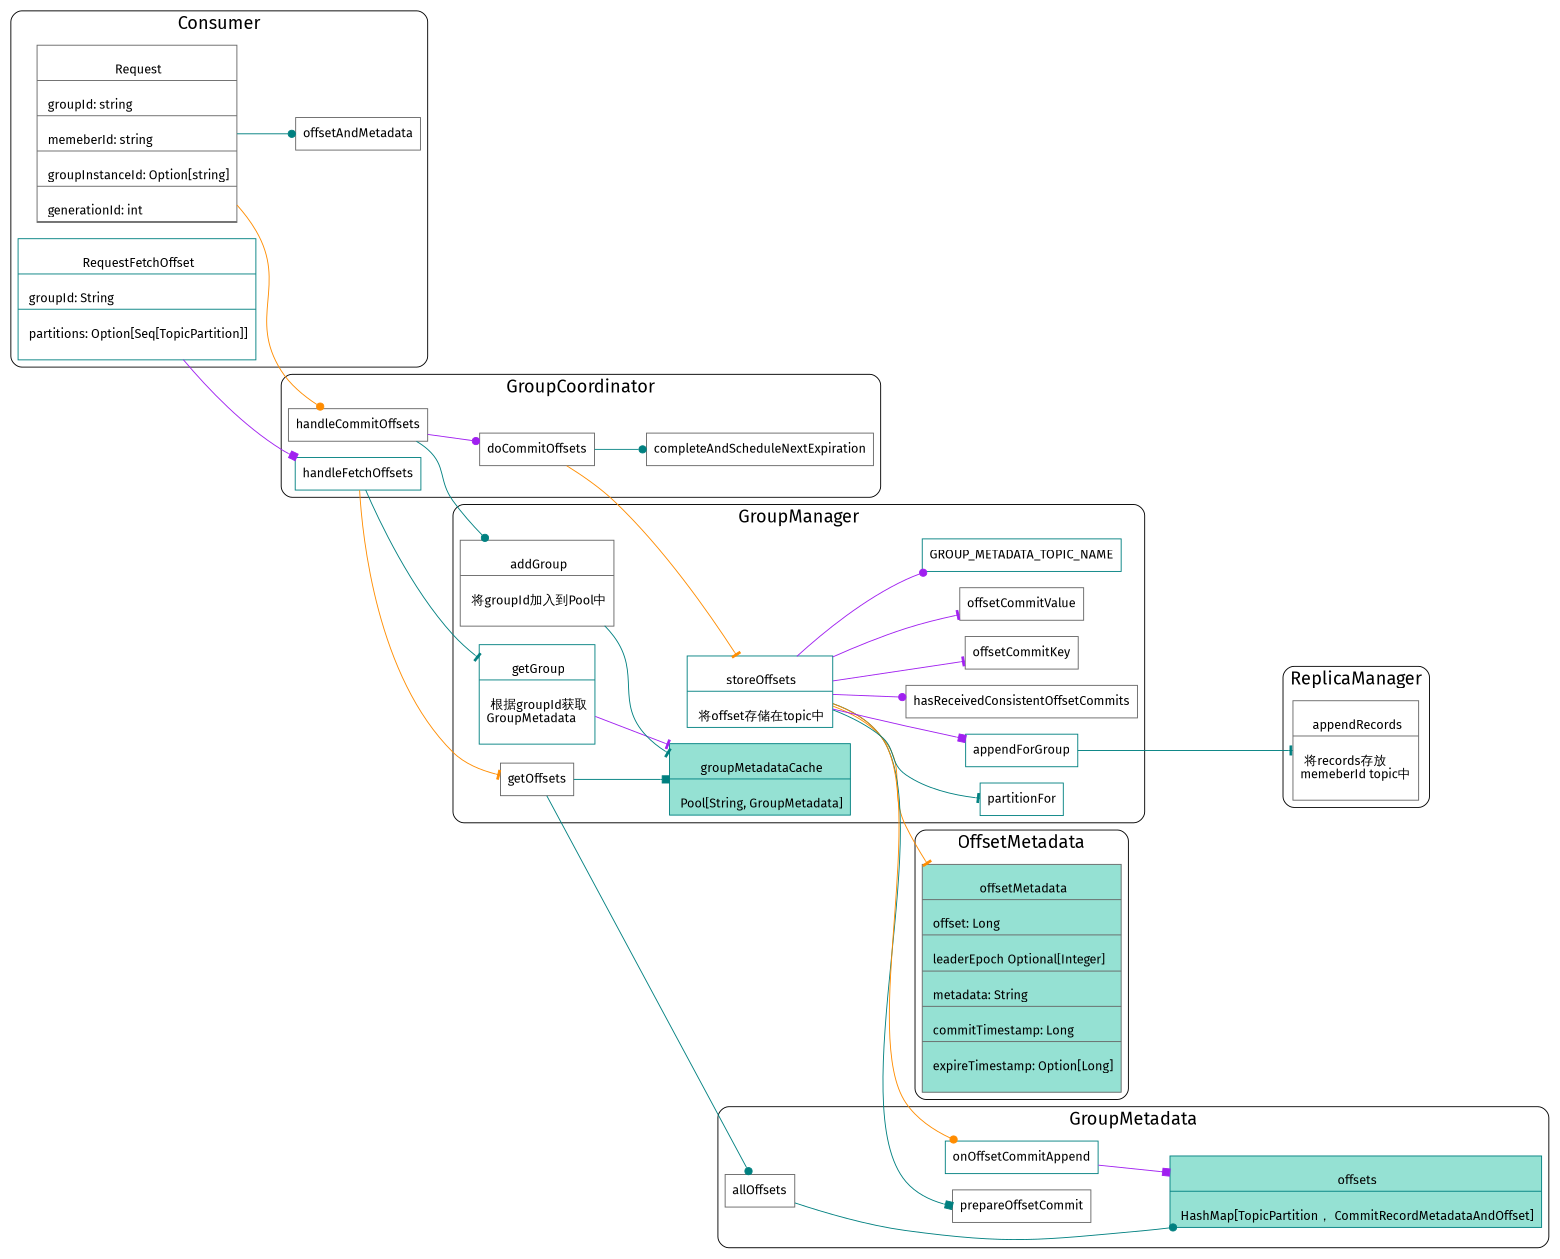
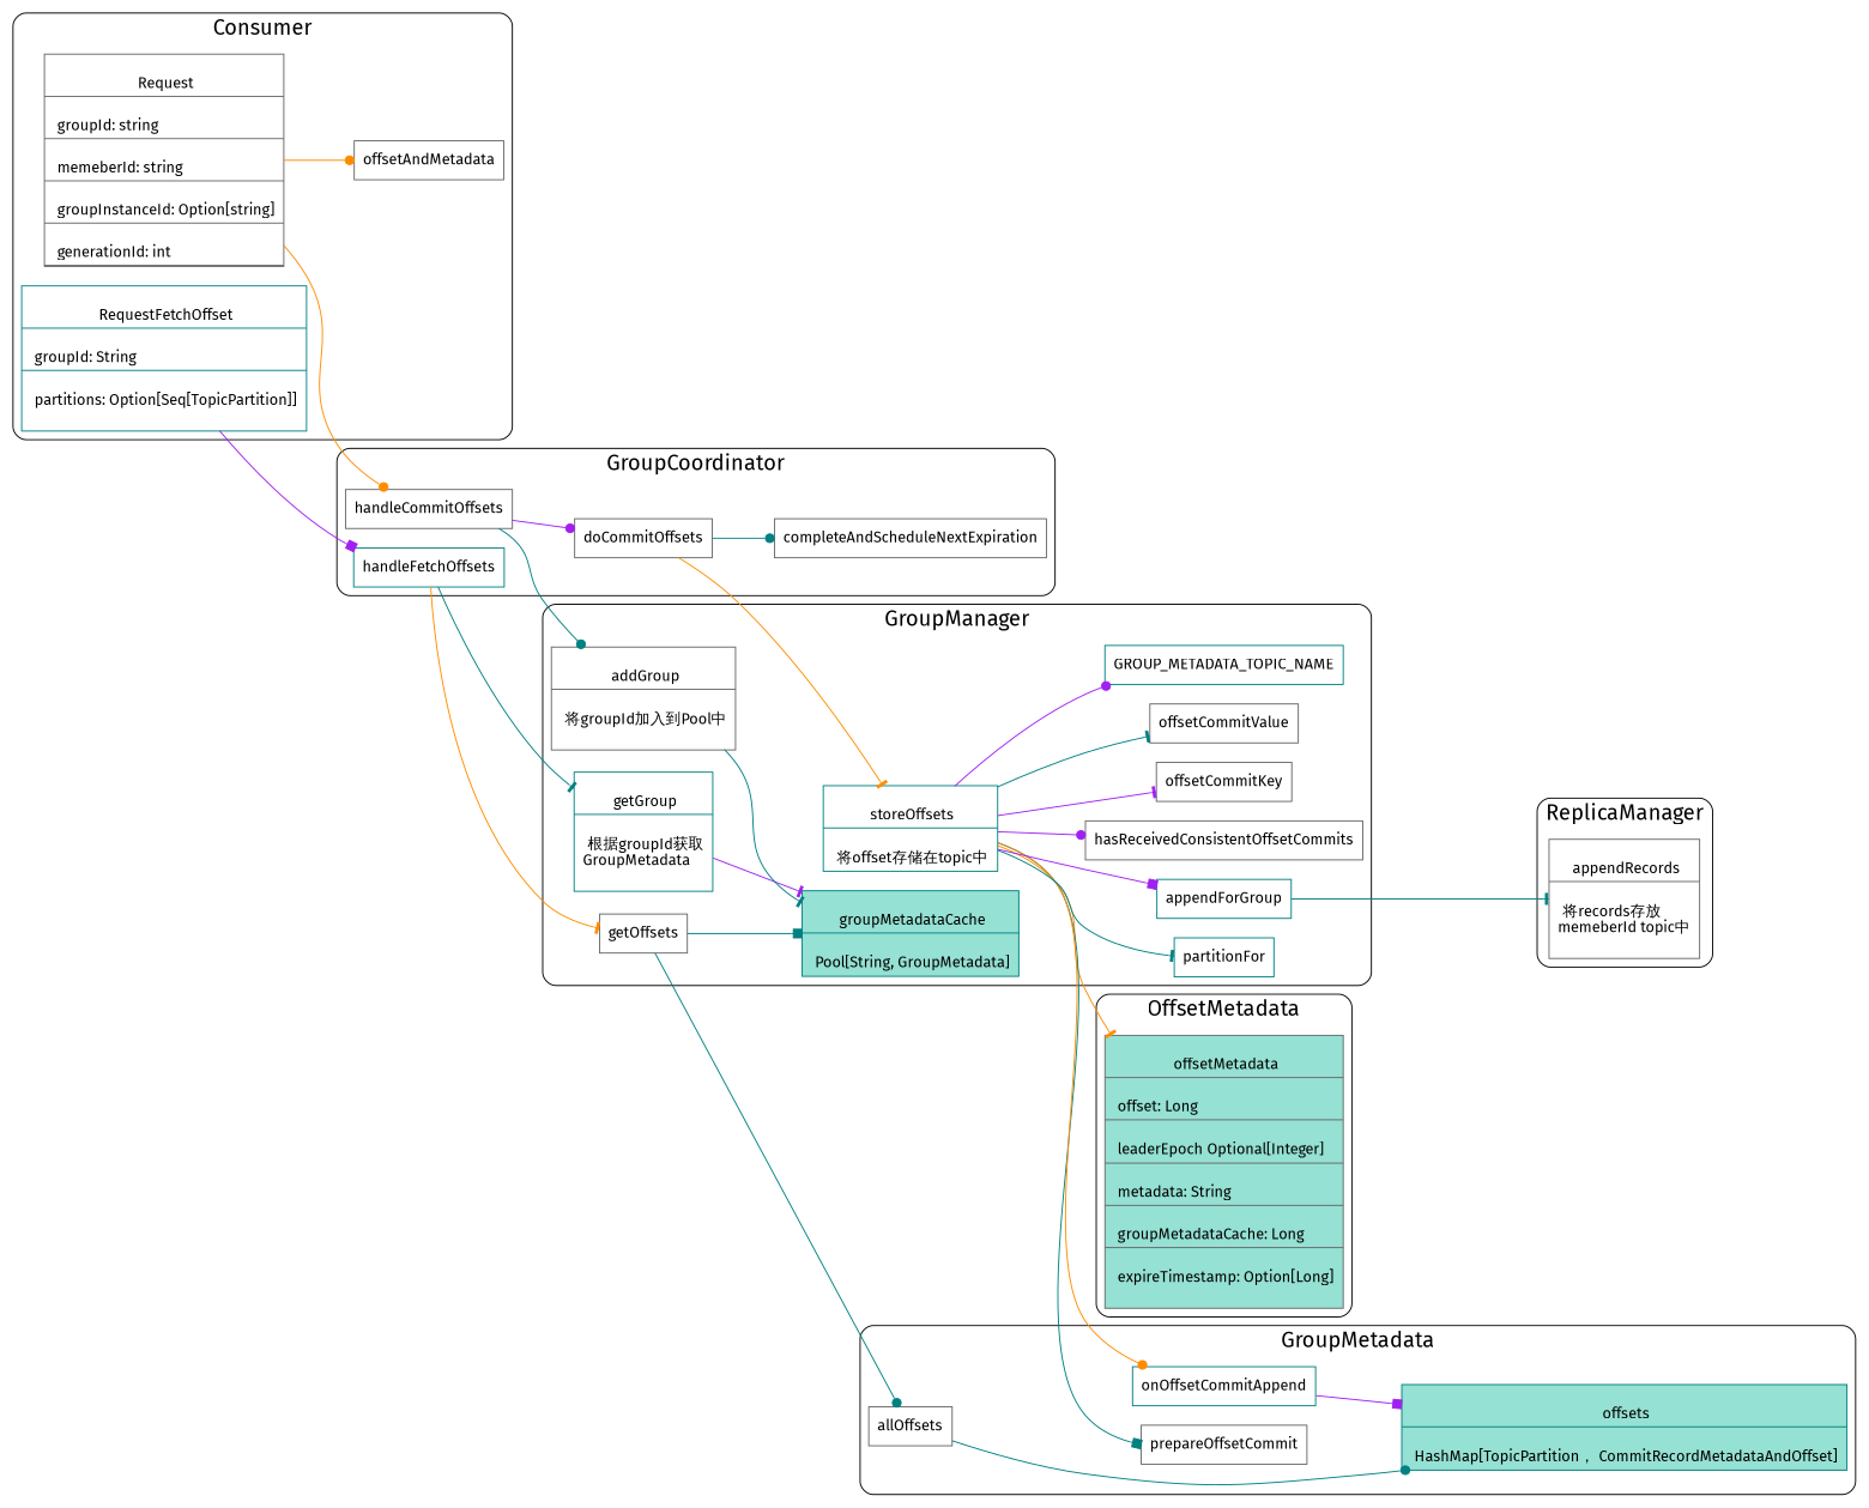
  digraph {
    fontname="Fira Sans"
    newrank=true
    rankdir=LR
    node [color=gray40 fontname="Fira Sans" shape=box]
    edge [arrowhead=dot color=teal fontname="Fira Sans"]
    n1 [label="{{\n        Request|\n        groupId: string\l|\n        memeberId: string\l|\n        groupInstanceId: Option[string]\l|\n        generationId: int\l|\n        <om> offsetMetadata: Map[TopicPartition, OffsetAndMetadata]\l\n      }}" shape=record]
    offsetAndMetadata
    n3 [color=teal label="{{\n        RequestFetchOffset|\n        groupId: String \l|\n        partitions: Option[Seq[TopicPartition]]\l\n      }}" shape=record]
    n4 [label="{{\n        appendRecords|\n        将records存放\lmemeberId topic中\l\n      }}" shape=record]
-   n5 [fillcolor="#95e1d3" label="{{\n        offsetMetadata|\n        offset: Long\l|\n        leaderEpoch Optional[Integer]\l|\n        metadata: String\l|\n        commitTimestamp: Long\l|\n        expireTimestamp: Option[Long]\l\n      }}" shape=record style=filled]
+   n5 [fillcolor="#95e1d3" label="{{\n        offsetMetadata|\n        offset: Long\l|\n        leaderEpoch Optional[Integer]\l|\n        metadata: String\l|\n        groupMetadataCache: Long\l|\n        expireTimestamp: Option[Long]\l\n      }}" shape=record style=filled]
    n6 [color=teal fillcolor="#95e1d3" label="{{\n        offsets|\n        HashMap[TopicPartition， CommitRecordMetadataAndOffset]\n      }}" shape=record style=filled]
    allOffsets
    prepareOffsetCommit
    onOffsetCommitAppend [color=teal]
    n10 [color=teal label="{{\n        getGroup|\n        根据groupId获取\lGroupMetadata\l\n      }}" shape=record]
    n11 [color=teal fillcolor="#95e1d3" label="{{\n        groupMetadataCache|\n        Pool[String, GroupMetadata]\n      }}" shape=record style=filled]
    n12 [color=teal label="{{\n        storeOffsets|\n        将offset存储在topic中\n      }}" shape=record]
    hasReceivedConsistentOffsetCommits
    offsetCommitKey
    offsetCommitValue
    GROUP_METADATA_TOPIC_NAME [color=teal]
    partitionFor [color=teal]
    appendForGroup [color=teal]
    n19 [label="{{\n        addGroup|\n        将groupId加入到Pool中\l\n      }}" shape=record]
    getOffsets
    handleCommitOffsets
    doCommitOffsets
    completeAndScheduleNextExpiration
    handleFetchOffsets [color=teal]
    subgraph cluster_1 {
      fontsize=20
      label=Consumer
      style=rounded
      n1
      offsetAndMetadata
      n3
    }
    subgraph cluster_2 {
      fontsize=20
      label=ReplicaManager
      style=rounded
      n4
    }
    subgraph cluster_3 {
      fontsize=20
      label=OffsetMetadata
      style=rounded
      n5
    }
    subgraph cluster_4 {
      fontsize=20
      label=GroupMetadata
      style=rounded
      n6
      allOffsets
      prepareOffsetCommit
      onOffsetCommitAppend
    }
    subgraph cluster_5 {
      fontsize=20
      label=GroupManager
      style=rounded
      n10
      n11
      n12
      hasReceivedConsistentOffsetCommits
      offsetCommitKey
      offsetCommitValue
      GROUP_METADATA_TOPIC_NAME
      partitionFor
      appendForGroup
      n19
      getOffsets
    }
    subgraph cluster_6 {
      fontsize=20
      label=GroupCoordinator
      style=rounded
      handleCommitOffsets
      doCommitOffsets
      completeAndScheduleNextExpiration
      handleFetchOffsets
    }
-   n1 -> offsetAndMetadata [tailport=om]
+   n1 -> offsetAndMetadata [color=darkorange tailport=om]
    n1 -> handleCommitOffsets [color=darkorange]
    n3 -> handleFetchOffsets [arrowhead=box color=purple]
    allOffsets -> n6
    onOffsetCommitAppend -> n6 [arrowhead=box color=purple]
    n10 -> n11 [arrowhead=tee color=purple]
    n12 -> n5 [arrowhead=tee color=darkorange]
    n12 -> prepareOffsetCommit [arrowhead=box]
    n12 -> onOffsetCommitAppend [color=darkorange]
    n12 -> hasReceivedConsistentOffsetCommits [color=purple]
    n12 -> offsetCommitKey [arrowhead=tee color=purple]
-   n12 -> offsetCommitValue [arrowhead=tee color=purple]
+   n12 -> offsetCommitValue [arrowhead=tee]
    n12 -> GROUP_METADATA_TOPIC_NAME [color=purple]
    n12 -> partitionFor [arrowhead=tee]
    n12 -> appendForGroup [arrowhead=box color=purple]
    appendForGroup -> n4 [arrowhead=tee]
    n19 -> n11 [arrowhead=tee]
    getOffsets -> allOffsets
    getOffsets -> n11 [arrowhead=box]
    handleCommitOffsets -> n19
    handleCommitOffsets -> doCommitOffsets [color=purple]
    doCommitOffsets -> n12 [arrowhead=tee color=darkorange]
    doCommitOffsets -> completeAndScheduleNextExpiration
    handleFetchOffsets -> n10 [arrowhead=tee]
    handleFetchOffsets -> getOffsets [arrowhead=tee color=darkorange]
  }
